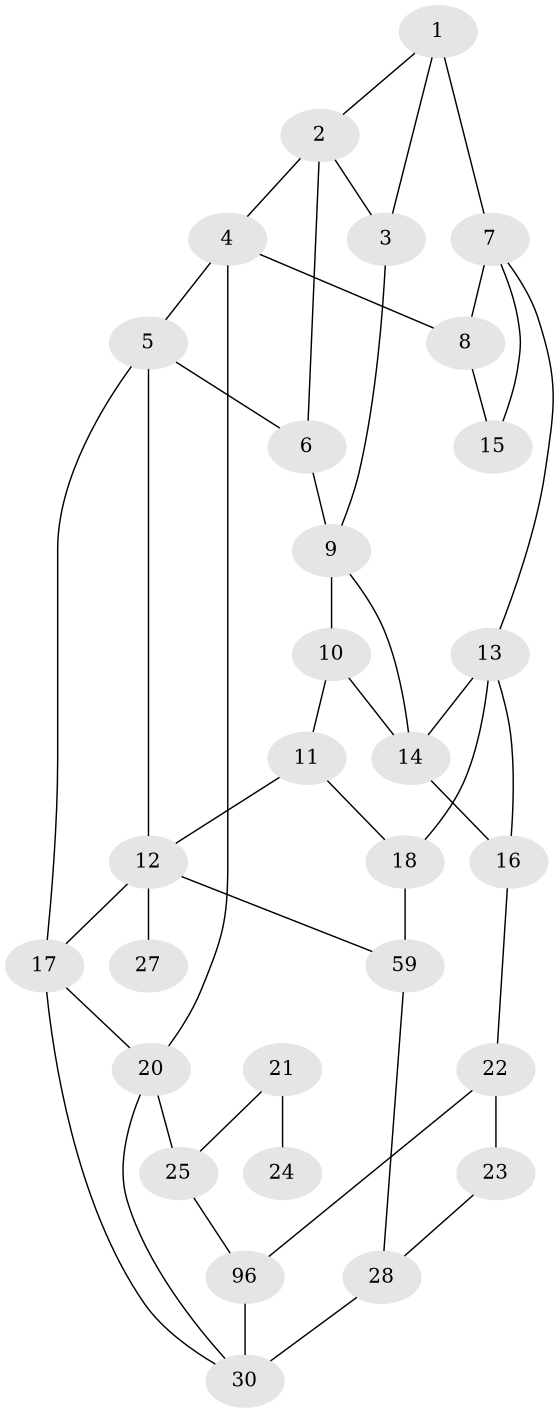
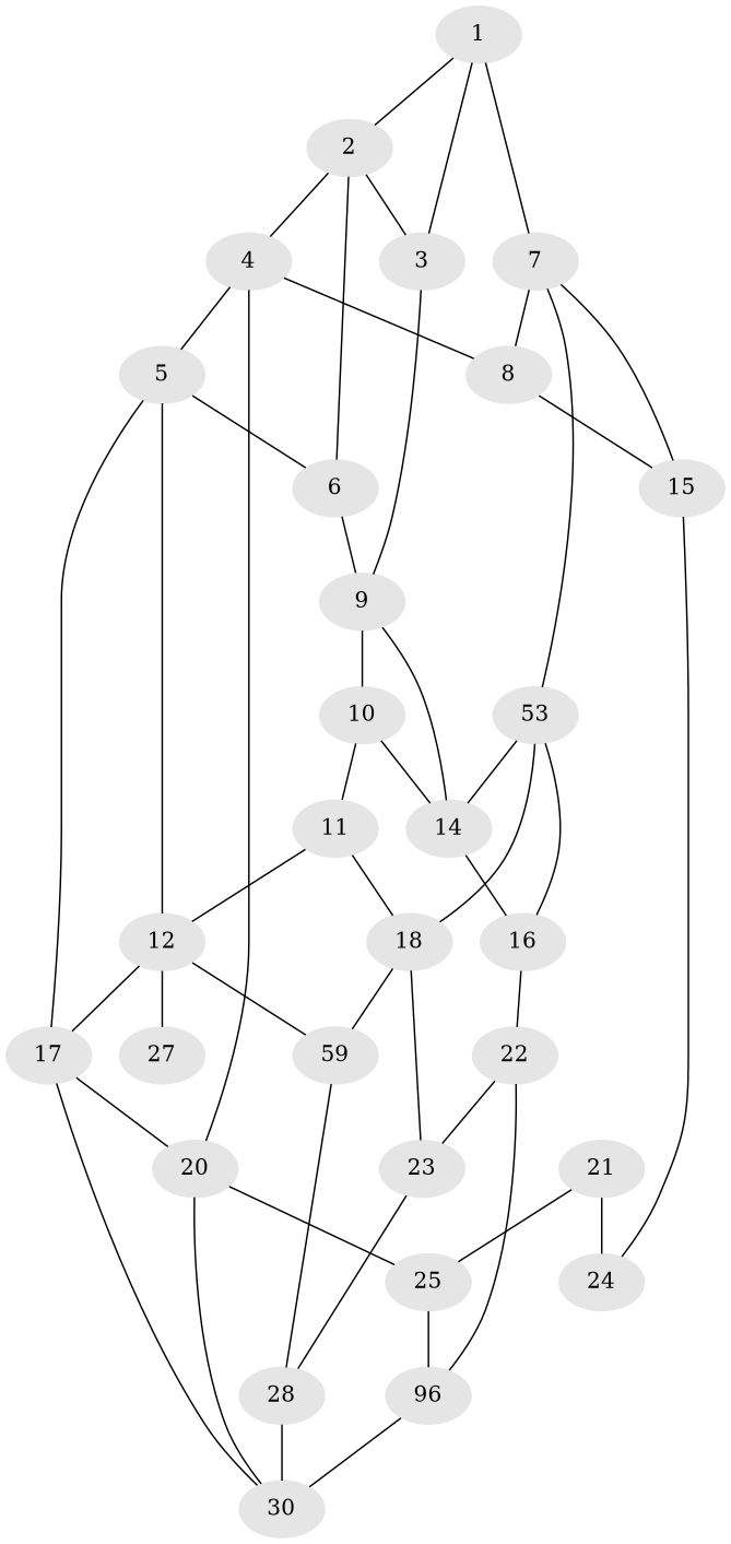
  graph {
    node [color=gray90 style=filled]
    edge [weight=1.0]
    1
    2
    3
    7
    4
    6
    9
    8
-   13
+   13 [label=53]
    15
    5
    20
    10
    14
    12
    17
    30
    25
    n19 [label=59]
    27
    18
    16
    24
    11
    23
    28
    22
    21
    n29 [label=96]
    1 -- 2
    1 -- 3
    1 -- 7 [weight=2.0]
    2 -- 3
    2 -- 4
    2 -- 6
    3 -- 9
    7 -- 8
    7 -- 13
    7 -- 15
    4 -- 8
    4 -- 5
    4 -- 20
    6 -- 9
    9 -- 10 [weight=2.0]
    9 -- 14
    8 -- 15
    13 -- 14
    13 -- 18 [weight=2.0]
    13 -- 16
+   15 -- 24
    5 -- 6
    5 -- 12
    5 -- 17
    20 -- 30
    20 -- 25
    10 -- 14 [weight=2.0]
    10 -- 11 [weight=2.0]
    14 -- 16
    12 -- 17
    12 -- n19
    12 -- 27 [weight=2.0]
    17 -- 20
    17 -- 30
    25 -- n29
    n19 -- 28
    18 -- n19
+   18 -- 23
    16 -- 22
    11 -- 12
    11 -- 18
    23 -- 28
    28 -- 30 [weight=2.0]
    22 -- 23
    22 -- n29
    21 -- 25 [weight=2.0]
    21 -- 24 [weight=2.0]
    n29 -- 30
  }
